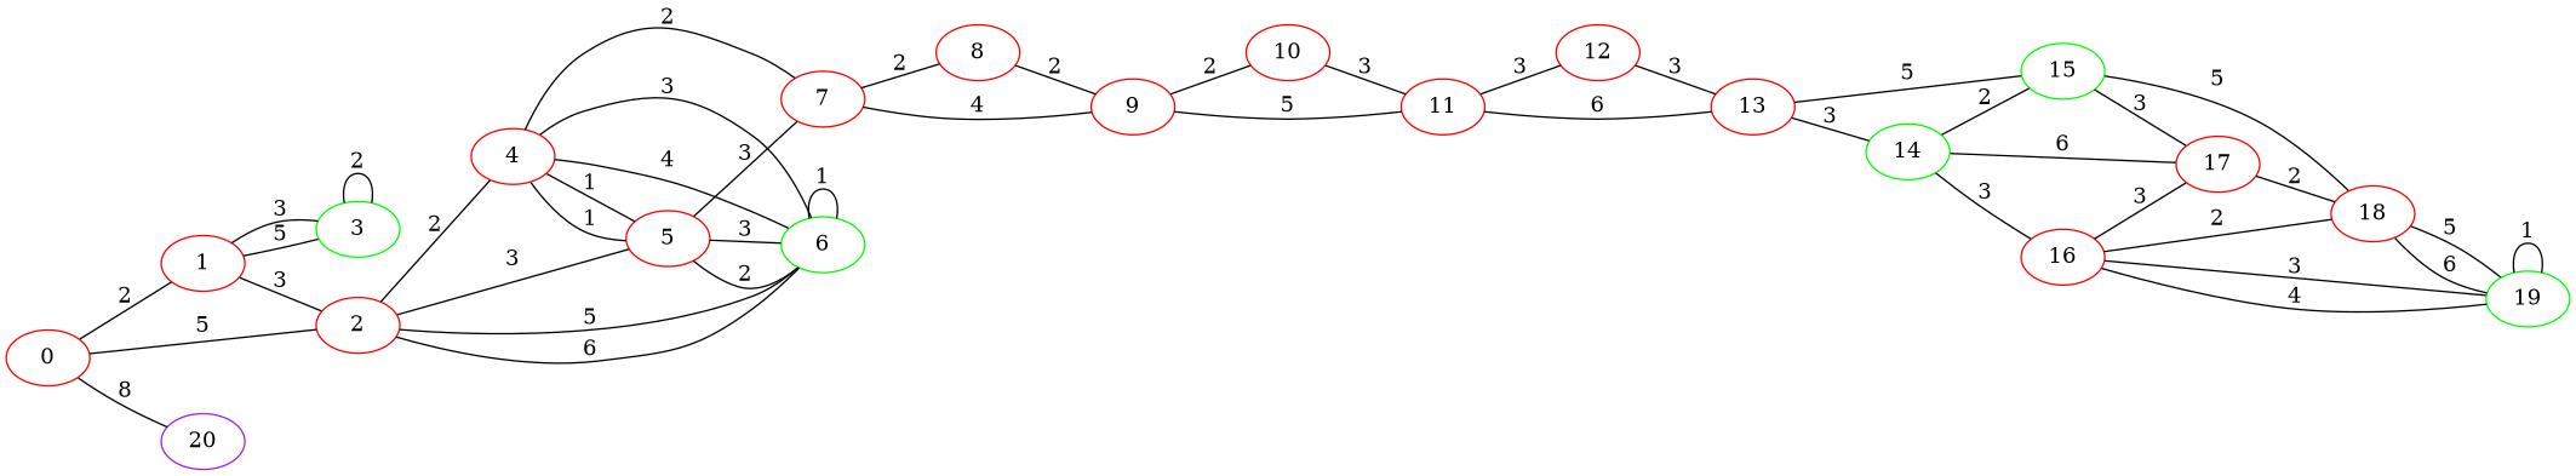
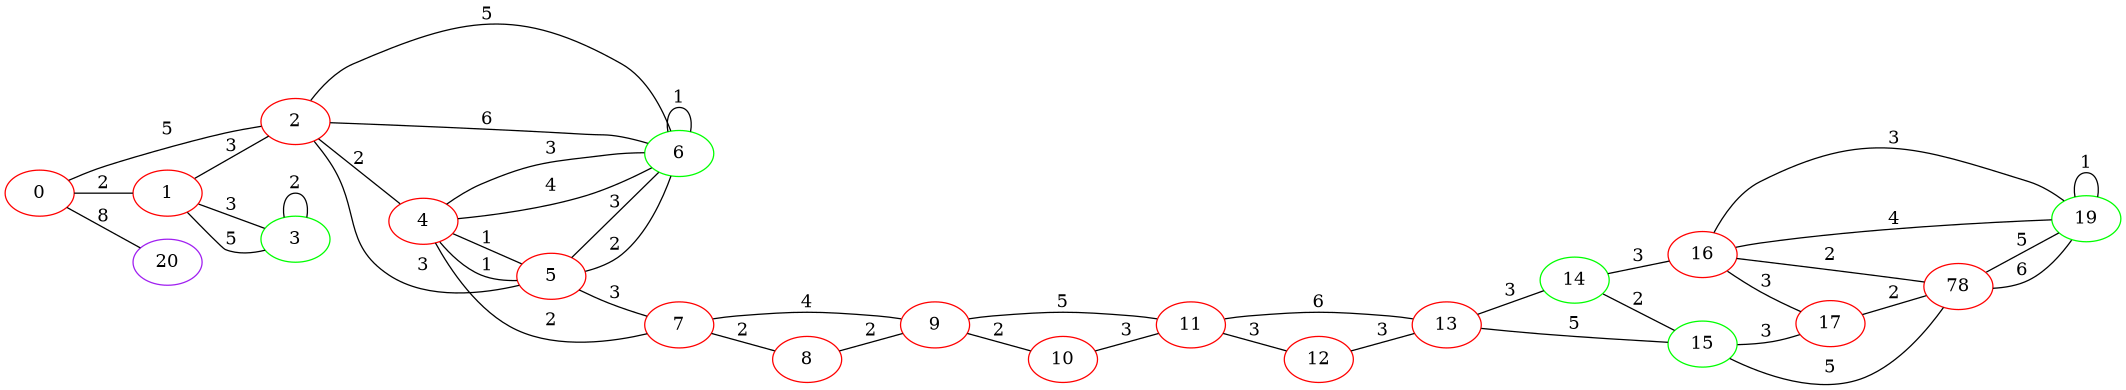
  graph {
    rankdir=LR
    node [color=red weight=1]
    0
    1
    2
    20 [color=purple weight=4]
    3 [color=green weight=2]
    4
    5
    6 [color=green weight=2]
    7
    8
    9
    10
    11
    12
    13
    14 [color=green]
    15 [color=green weight=2]
    16
    17
-   18
+   18 [label=78]
    19 [color=green weight=2]
    0 -- 1 [label=2]
    0 -- 2 [label=5]
    0 -- 20 [label=8]
    1 -- 2 [label=3]
    1 -- 3 [label=5]
    1 -- 3 [label=3]
    2 -- 4 [label=2]
    2 -- 5 [label=3]
    2 -- 6 [label=5]
    2 -- 6 [label=6]
    3 -- 3 [label=2]
    4 -- 5 [label=1]
    4 -- 5 [label=1]
    4 -- 6 [label=3]
    4 -- 6 [label=4]
    4 -- 7 [label=2]
    5 -- 6 [label=2]
    5 -- 6 [label=3]
    5 -- 7 [label=3]
    6 -- 6 [label=1]
    7 -- 8 [label=2]
    7 -- 9 [label=4]
    8 -- 9 [label=2]
    9 -- 10 [label=2]
    9 -- 11 [label=5]
    10 -- 11 [label=3]
    11 -- 12 [label=3]
    11 -- 13 [label=6]
    12 -- 13 [label=3]
    13 -- 14 [label=3]
    13 -- 15 [label=5]
    14 -- 15 [label=2]
    14 -- 16 [label=3]
-   14 -- 17 [label=6]
    15 -- 17 [label=3]
    15 -- 18 [label=5]
    16 -- 17 [label=3]
    16 -- 18 [label=2]
    16 -- 19 [label=3]
    16 -- 19 [label=4]
    17 -- 18 [label=2]
    18 -- 19 [label=5]
    18 -- 19 [label=6]
    19 -- 19 [label=1]
  }
